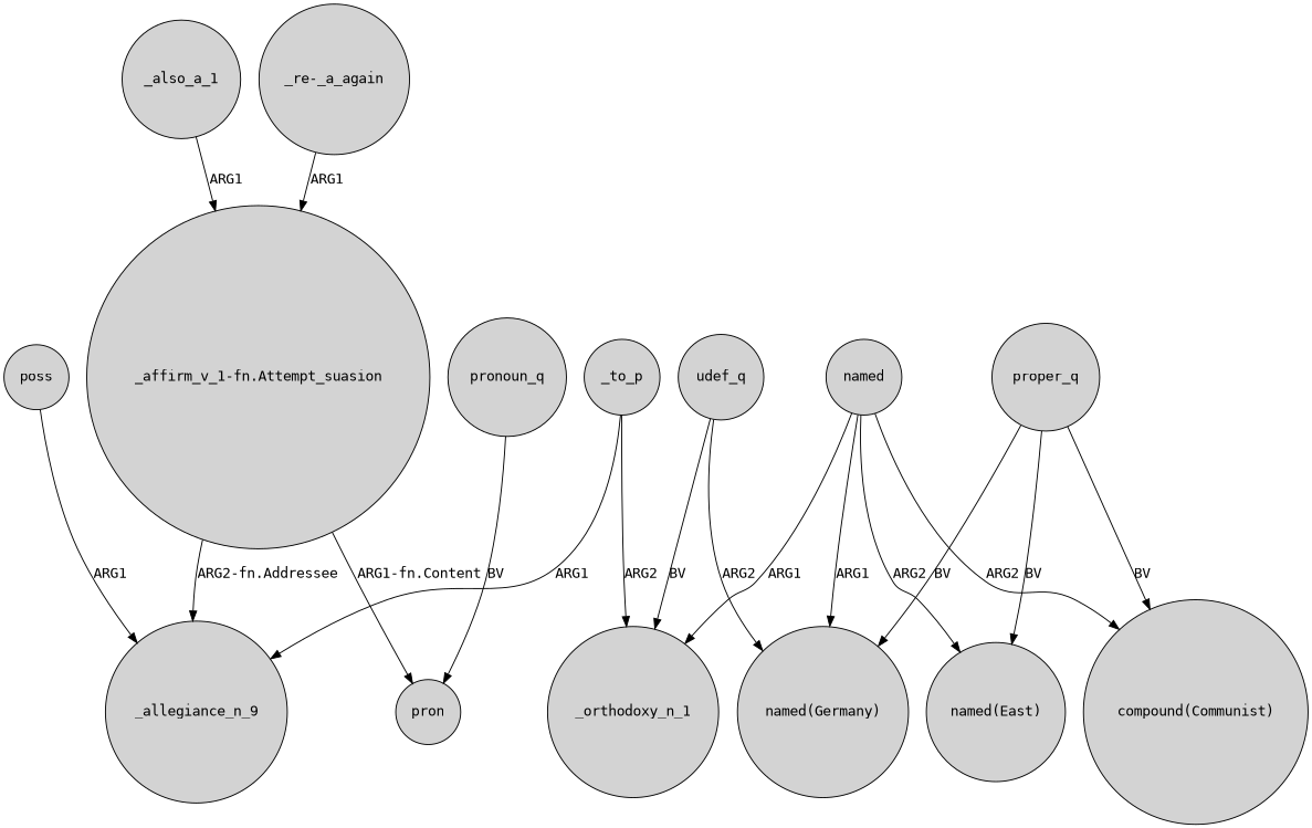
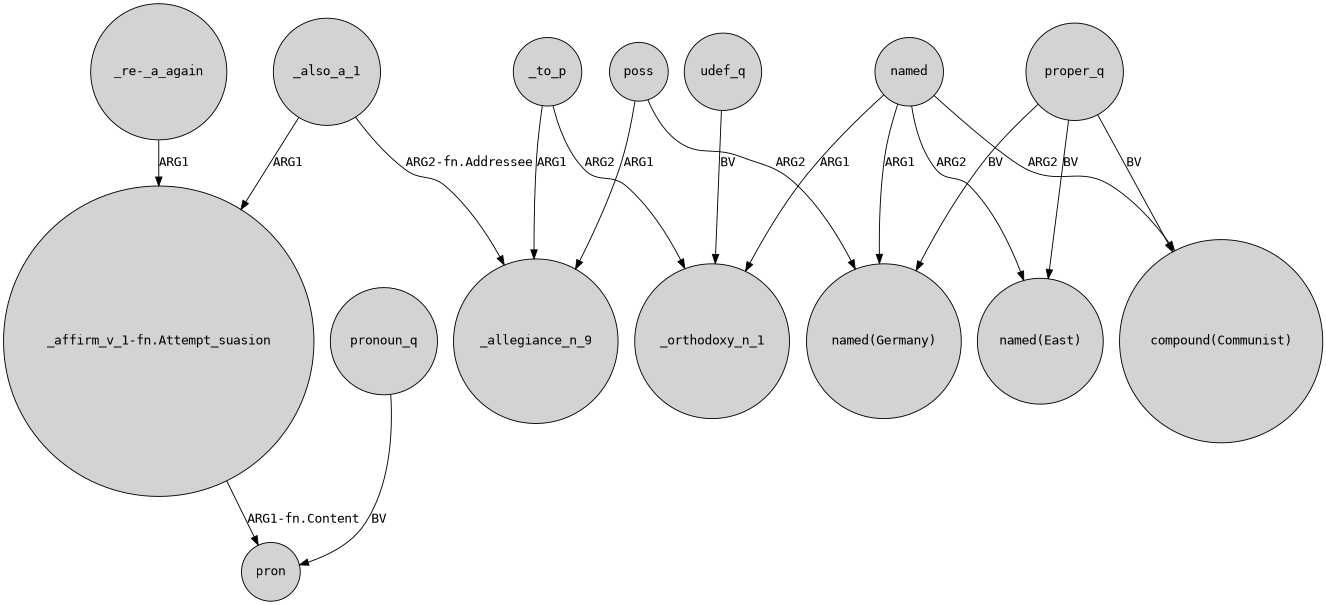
  digraph {
    fontname="DejaVu Sans Mono"
    node [fontname="DejaVu Sans Mono" shape=circle style=filled]
    edge [fontname="DejaVu Sans Mono"]
    _also_a_1
    "_affirm_v_1-fn.Attempt_suasion"
    n3 [label=_allegiance_n_9]
    pron
    n5 [label=named]
    n6 [label="compound(Communist)"]
    "named(Germany)"
    _orthodoxy_n_1
    "named(East)"
    proper_q
    poss
    _to_p
    udef_q
    "_re-_a_again"
    pronoun_q
    _also_a_1 -> "_affirm_v_1-fn.Attempt_suasion" [label=ARG1]
-   "_affirm_v_1-fn.Attempt_suasion" -> n3 [label="ARG2-fn.Addressee"]
+   _also_a_1 -> n3 [label="ARG2-fn.Addressee"]
    "_affirm_v_1-fn.Attempt_suasion" -> pron [label="ARG1-fn.Content"]
    n5 -> n6 [label=ARG2]
    n5 -> "named(Germany)" [label=ARG1]
    n5 -> _orthodoxy_n_1 [label=ARG1]
    n5 -> "named(East)" [label=ARG2]
    proper_q -> n6 [label=BV]
    proper_q -> "named(Germany)" [label=BV]
    proper_q -> "named(East)" [label=BV]
    poss -> n3 [label=ARG1]
-   udef_q -> "named(Germany)" [label=ARG2]
+   poss -> "named(Germany)" [label=ARG2]
    _to_p -> n3 [label=ARG1]
    _to_p -> _orthodoxy_n_1 [label=ARG2]
    udef_q -> _orthodoxy_n_1 [label=BV]
    "_re-_a_again" -> "_affirm_v_1-fn.Attempt_suasion" [label=ARG1]
    pronoun_q -> pron [label=BV]
  }
